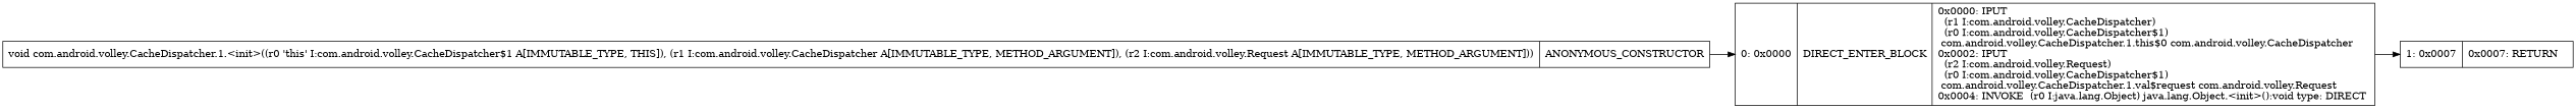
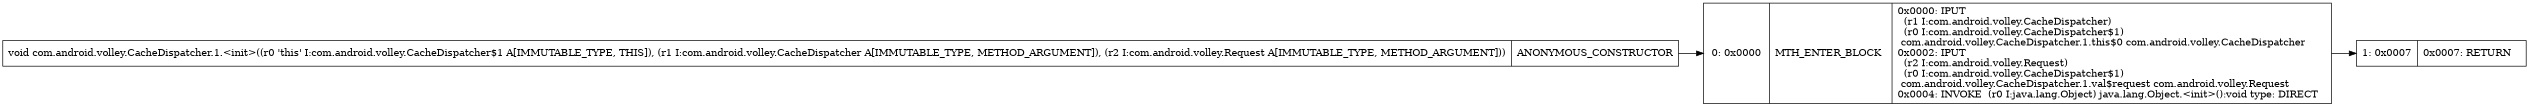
  digraph {
    rankdir=LR
    node [shape=record]
-   n1 [label="{0\:\ 0x0000|DIRECT_ENTER_BLOCK\l|0x0000: IPUT  \l  (r1 I:com.android.volley.CacheDispatcher)\l  (r0 I:com.android.volley.CacheDispatcher$1)\l com.android.volley.CacheDispatcher.1.this$0 com.android.volley.CacheDispatcher \l0x0002: IPUT  \l  (r2 I:com.android.volley.Request)\l  (r0 I:com.android.volley.CacheDispatcher$1)\l com.android.volley.CacheDispatcher.1.val$request com.android.volley.Request \l0x0004: INVOKE  (r0 I:java.lang.Object) java.lang.Object.\<init\>():void type: DIRECT \l}"]
+   n1 [label="{0\:\ 0x0000|MTH_ENTER_BLOCK\l|0x0000: IPUT  \l  (r1 I:com.android.volley.CacheDispatcher)\l  (r0 I:com.android.volley.CacheDispatcher$1)\l com.android.volley.CacheDispatcher.1.this$0 com.android.volley.CacheDispatcher \l0x0002: IPUT  \l  (r2 I:com.android.volley.Request)\l  (r0 I:com.android.volley.CacheDispatcher$1)\l com.android.volley.CacheDispatcher.1.val$request com.android.volley.Request \l0x0004: INVOKE  (r0 I:java.lang.Object) java.lang.Object.\<init\>():void type: DIRECT \l}"]
    n2 [label="{1\:\ 0x0007|0x0007: RETURN   \l}"]
    n3 [label="{void com.android.volley.CacheDispatcher.1.\<init\>((r0 'this' I:com.android.volley.CacheDispatcher$1 A[IMMUTABLE_TYPE, THIS]), (r1 I:com.android.volley.CacheDispatcher A[IMMUTABLE_TYPE, METHOD_ARGUMENT]), (r2 I:com.android.volley.Request A[IMMUTABLE_TYPE, METHOD_ARGUMENT]))  | ANONYMOUS_CONSTRUCTOR\l}"]
    n1 -> n2
    n3 -> n1
  }
